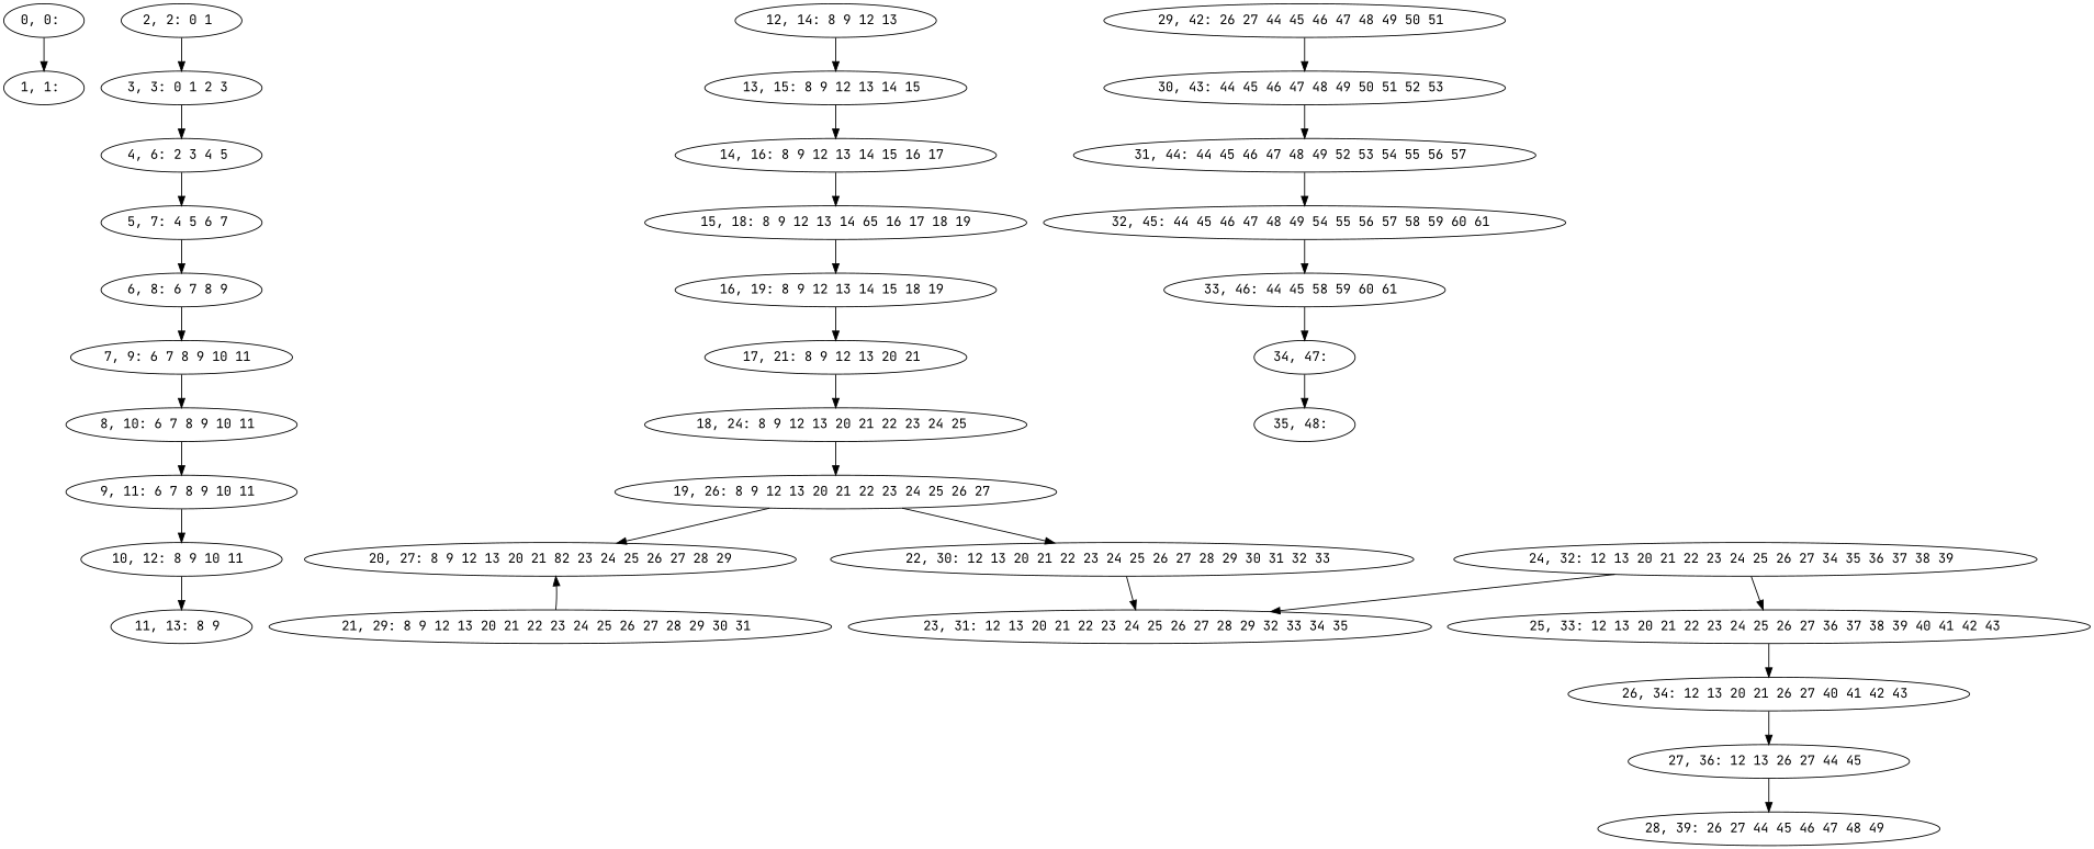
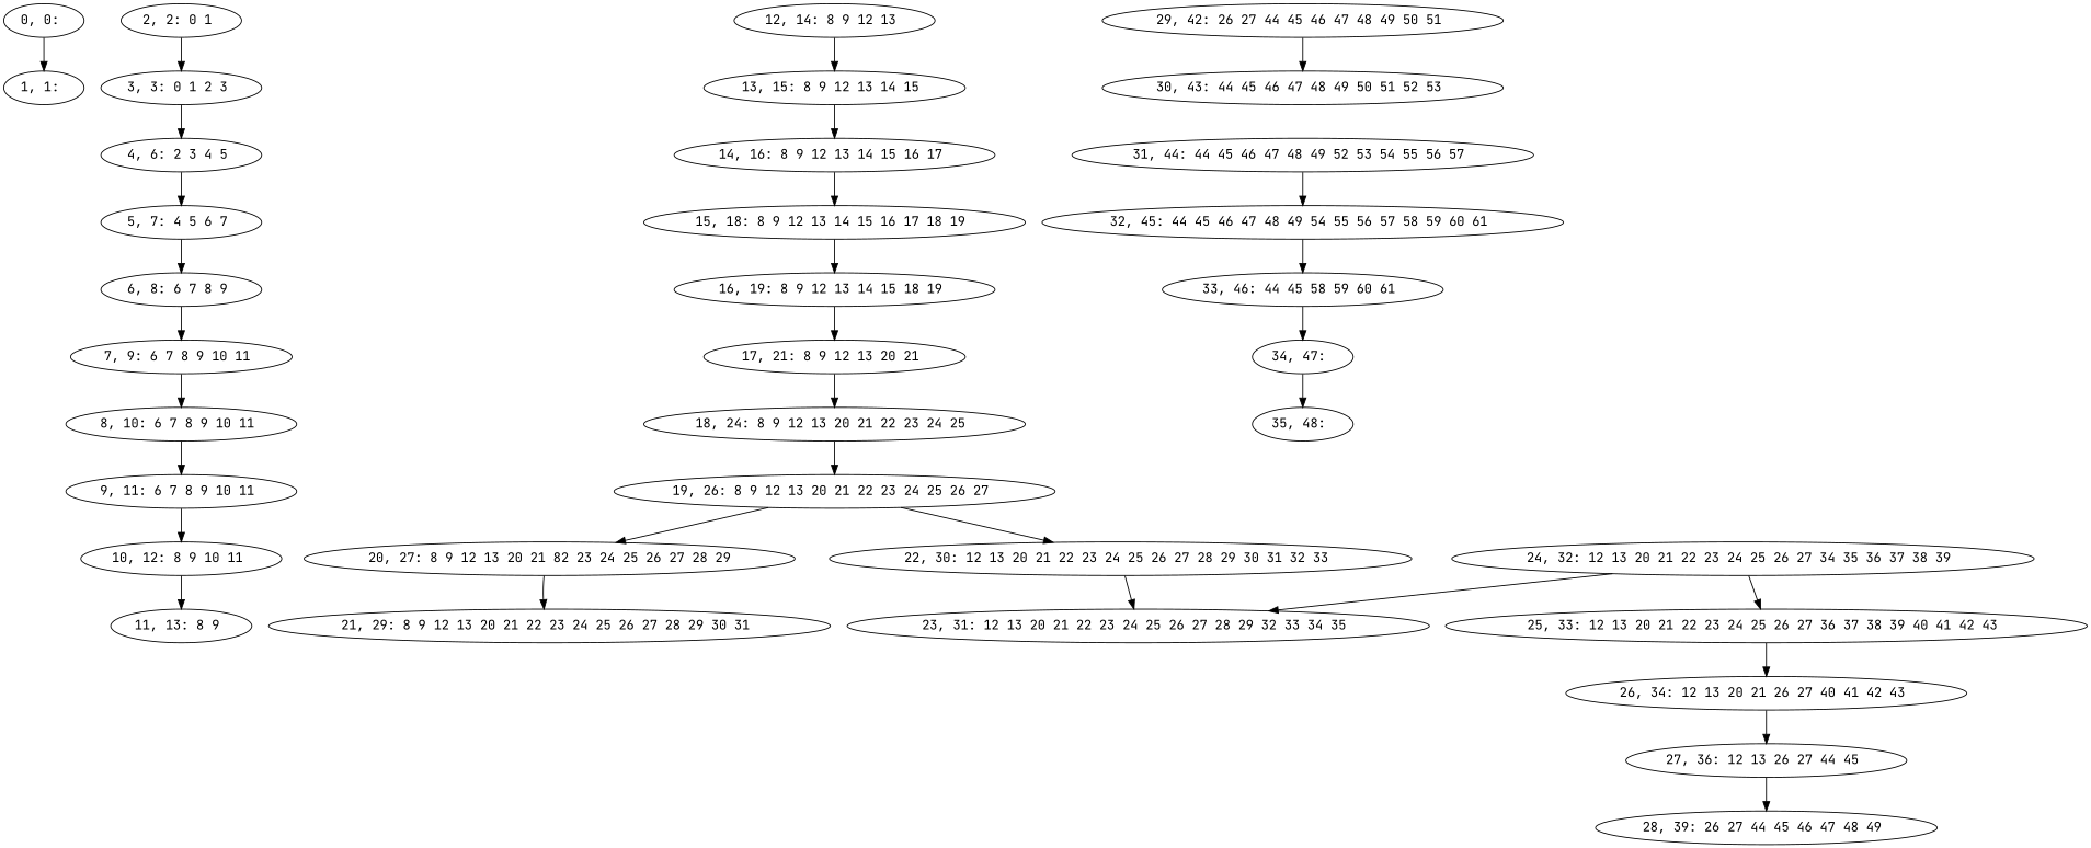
  digraph {
    fontname="JetBrains Mono"
    node [fontname="JetBrains Mono"]
    edge [fontname="JetBrains Mono"]
    n1 [label="0, 0: "]
    n2 [label="1, 1: "]
    n3 [label="2, 2: 0 1 "]
    n4 [label="3, 3: 0 1 2 3 "]
    n5 [label="4, 6: 2 3 4 5 "]
    n6 [label="5, 7: 4 5 6 7 "]
    n7 [label="6, 8: 6 7 8 9 "]
    n8 [label="7, 9: 6 7 8 9 10 11 "]
    n9 [label="8, 10: 6 7 8 9 10 11 "]
    n10 [label="9, 11: 6 7 8 9 10 11 "]
    n11 [label="10, 12: 8 9 10 11 "]
    n12 [label="11, 13: 8 9 "]
    n13 [label="12, 14: 8 9 12 13 "]
    n14 [label="13, 15: 8 9 12 13 14 15 "]
    n15 [label="14, 16: 8 9 12 13 14 15 16 17 "]
-   n16 [label="15, 18: 8 9 12 13 14 65 16 17 18 19"]
+   n16 [label="15, 18: 8 9 12 13 14 15 16 17 18 19 "]
    n17 [label="16, 19: 8 9 12 13 14 15 18 19 "]
    n18 [label="17, 21: 8 9 12 13 20 21 "]
    n19 [label="18, 24: 8 9 12 13 20 21 22 23 24 25 "]
    n20 [label="19, 26: 8 9 12 13 20 21 22 23 24 25 26 27 "]
    n21 [label="20, 27: 8 9 12 13 20 21 82 23 24 25 26 27 28 29"]
    n22 [label="22, 30: 12 13 20 21 22 23 24 25 26 27 28 29 30 31 32 33 "]
    n23 [label="21, 29: 8 9 12 13 20 21 22 23 24 25 26 27 28 29 30 31 "]
    n24 [label="23, 31: 12 13 20 21 22 23 24 25 26 27 28 29 32 33 34 35 "]
    n25 [label="24, 32: 12 13 20 21 22 23 24 25 26 27 34 35 36 37 38 39 "]
    n26 [label="25, 33: 12 13 20 21 22 23 24 25 26 27 36 37 38 39 40 41 42 43 "]
    n27 [label="26, 34: 12 13 20 21 26 27 40 41 42 43 "]
    n28 [label="27, 36: 12 13 26 27 44 45 "]
    n29 [label="28, 39: 26 27 44 45 46 47 48 49 "]
    n30 [label="29, 42: 26 27 44 45 46 47 48 49 50 51 "]
    n31 [label="30, 43: 44 45 46 47 48 49 50 51 52 53 "]
    n32 [label="31, 44: 44 45 46 47 48 49 52 53 54 55 56 57 "]
    n33 [label="32, 45: 44 45 46 47 48 49 54 55 56 57 58 59 60 61 "]
    n34 [label="33, 46: 44 45 58 59 60 61 "]
    n35 [label="34, 47: "]
    n36 [label="35, 48: "]
    n1 -> n2
    n3 -> n4
    n4 -> n5
    n5 -> n6
    n6 -> n7
    n7 -> n8
    n8 -> n9
    n9 -> n10
    n10 -> n11
    n11 -> n12
    n13 -> n14
    n14 -> n15
    n15 -> n16
    n16 -> n17
    n17 -> n18
    n18 -> n19
    n19 -> n20
    n20 -> n21
    n20 -> n22
-   n23 -> n21
+   n21 -> n23
    n22 -> n24
    n25 -> n24
    n25 -> n26
    n26 -> n27
    n27 -> n28
    n28 -> n29
    n30 -> n31
-   n31 -> n32
    n32 -> n33
    n33 -> n34
    n34 -> n35
    n35 -> n36
  }
